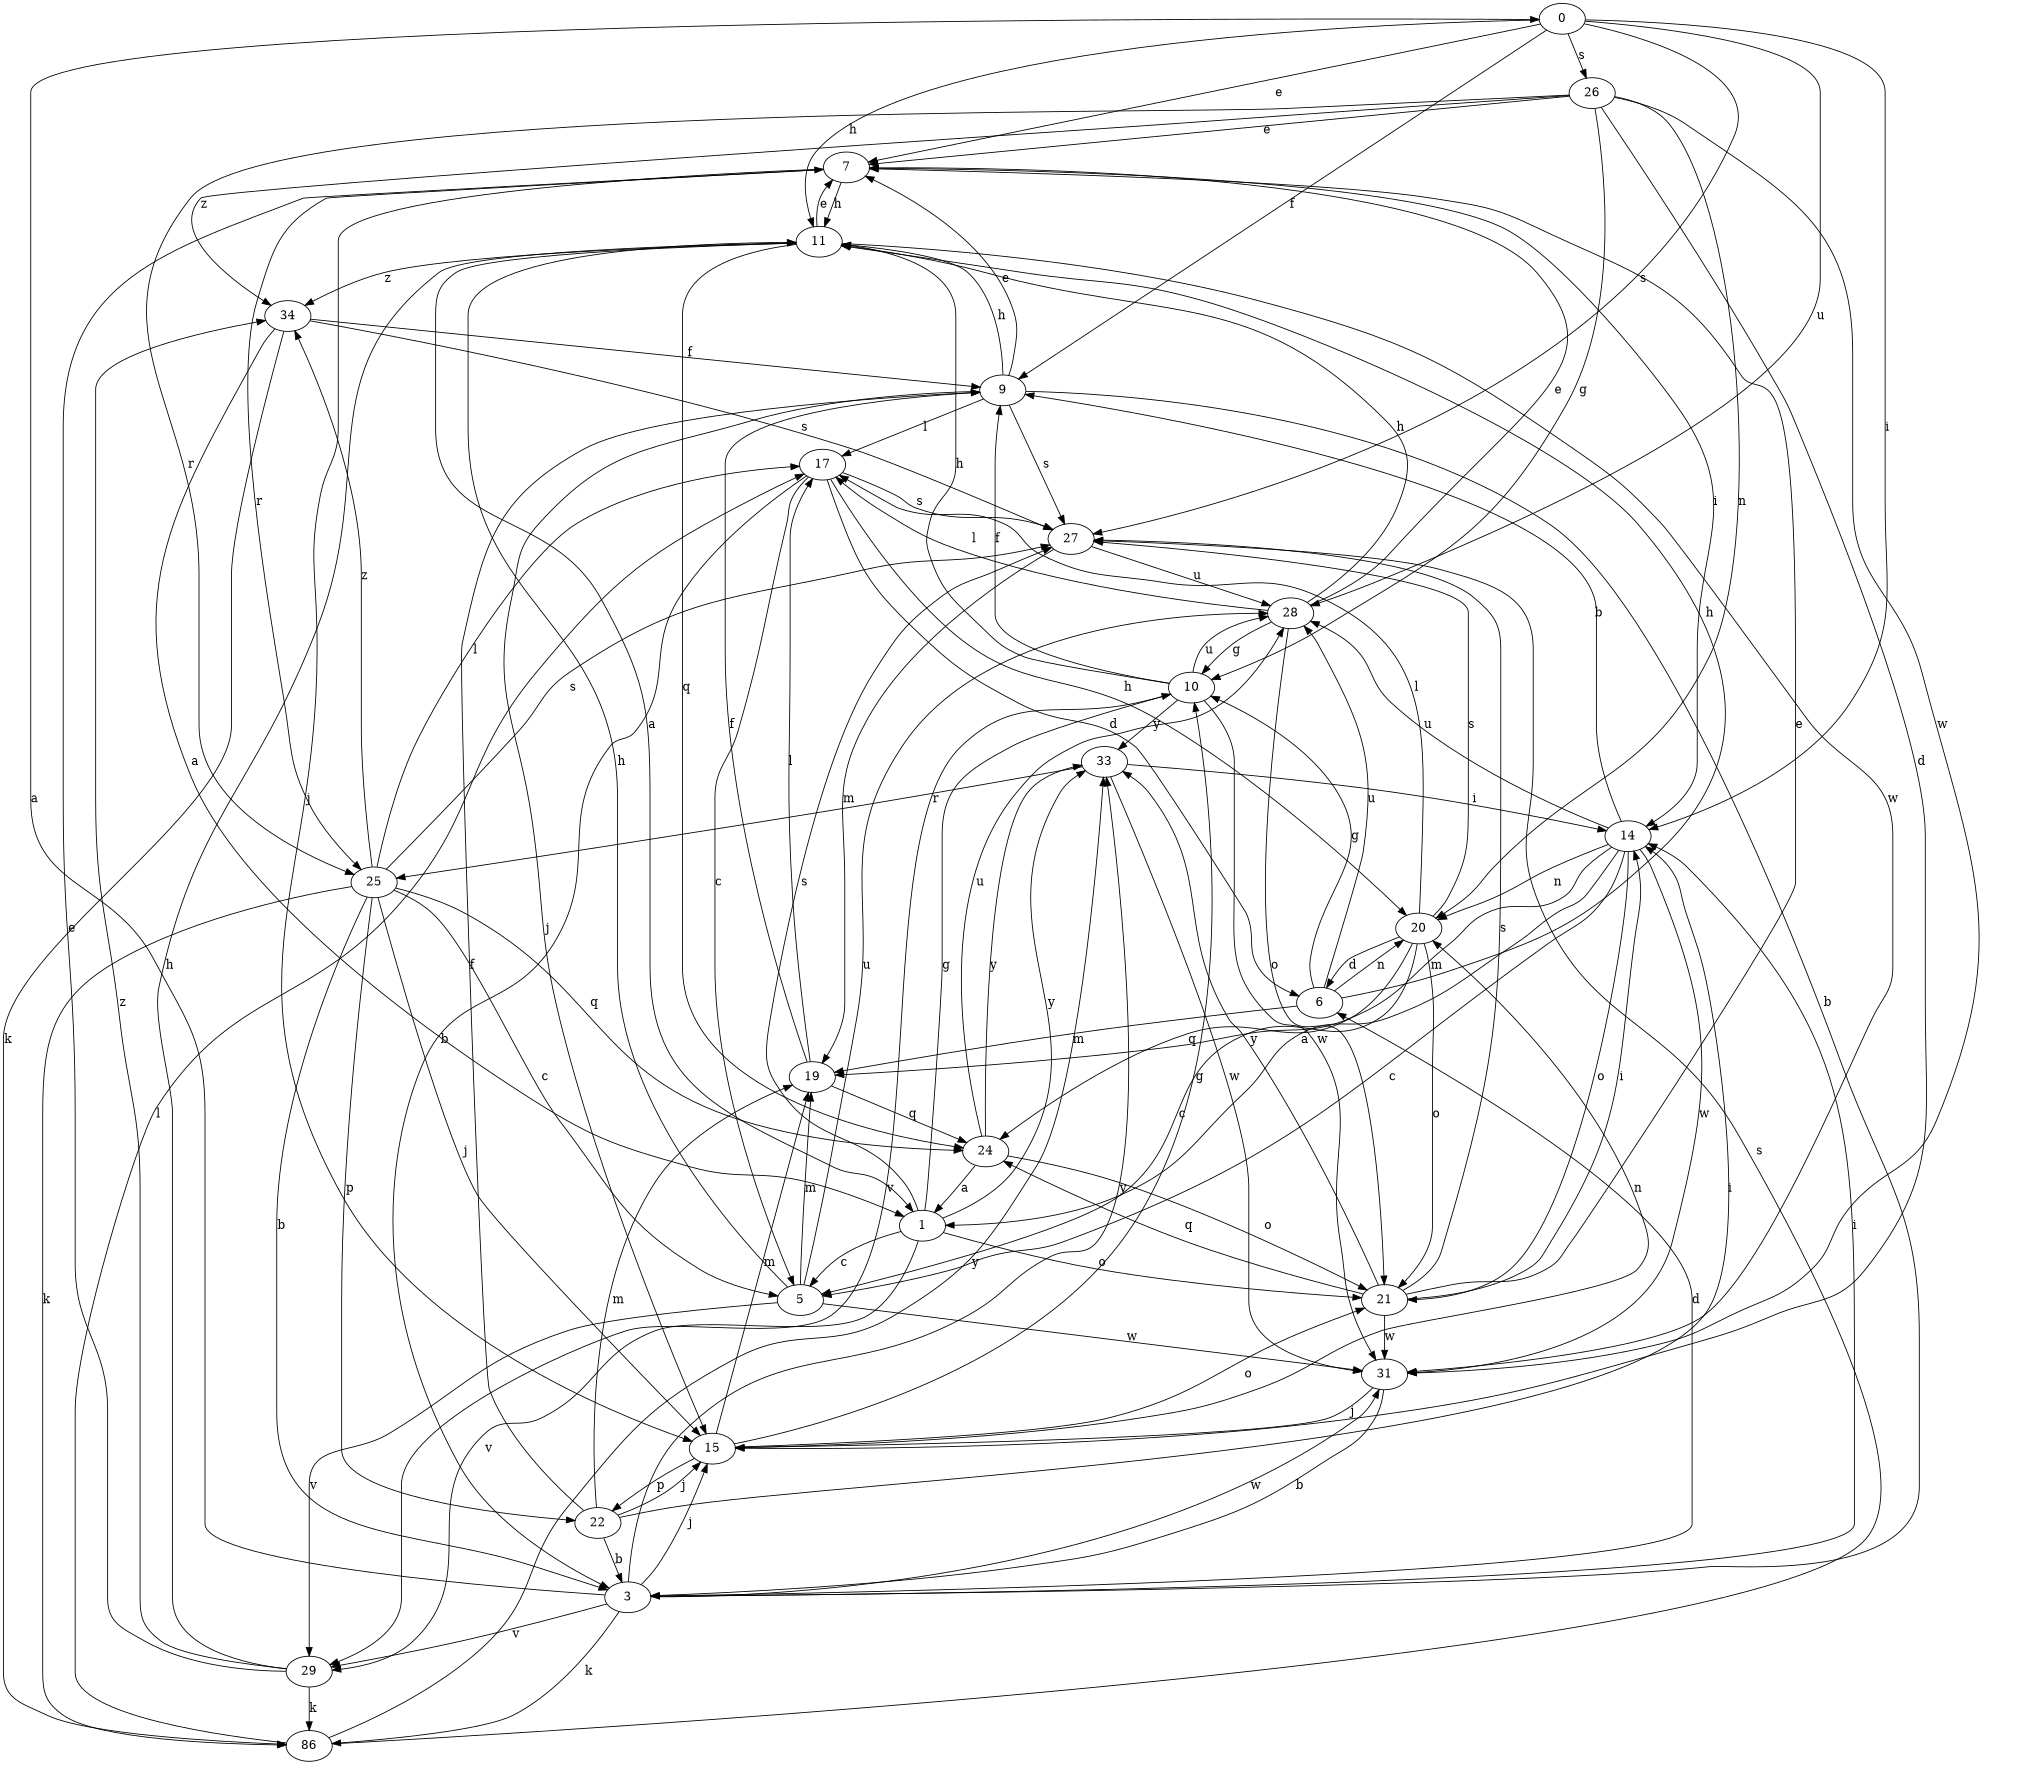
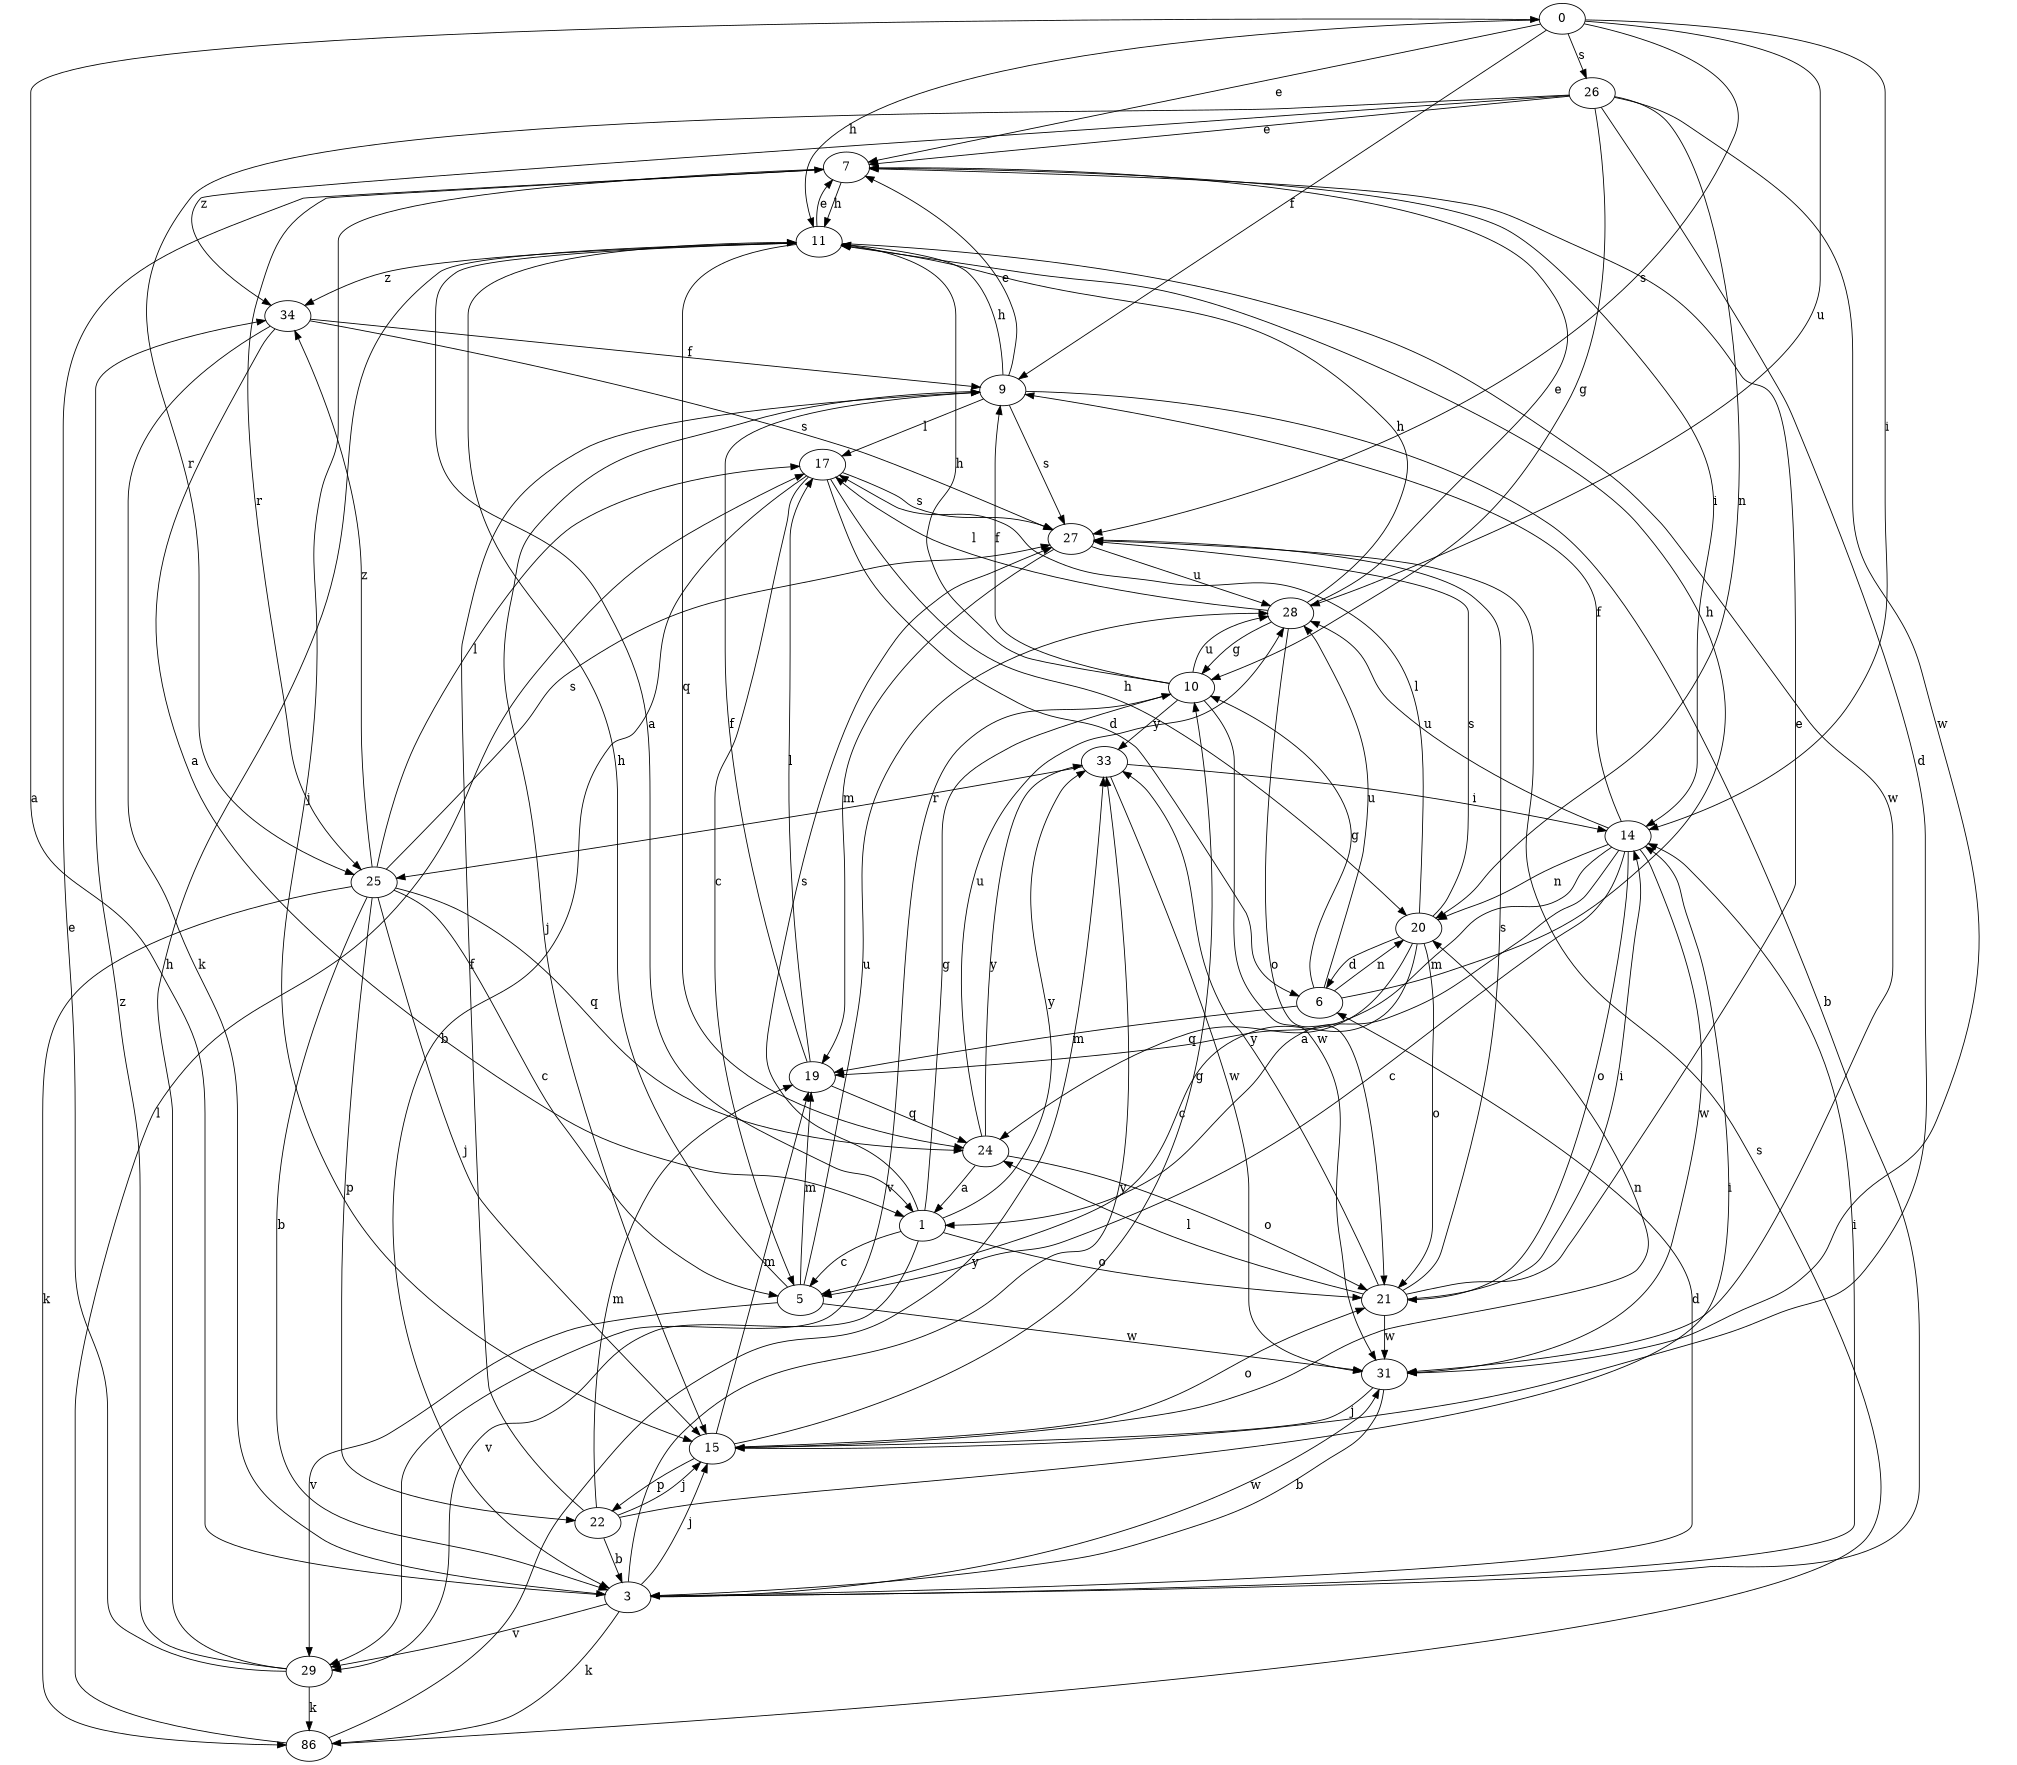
  strict digraph {
    0
    7
    9
    11
    14
    26
    27
    28
    15
    25
    3
    17
    1
    31
    24
    34
    5
    21
    19
    20
    10
    29
    33
    n24 [label=86]
    6
    22
    0 -> 7 [label=e]
    0 -> 9 [label=f]
    0 -> 11 [label=h]
    0 -> 14 [label=i]
    0 -> 26 [label=s]
    0 -> 27 [label=s]
    0 -> 28 [label=u]
    7 -> 11 [label=h]
    7 -> 14 [label=i]
    7 -> 15 [label=j]
    7 -> 25 [label=r]
    9 -> 7 [label=e]
    9 -> 11 [label=h]
    9 -> 27 [label=s]
    9 -> 15 [label=j]
    9 -> 3 [label=b]
    9 -> 17 [label=l]
    11 -> 7 [label=e]
    11 -> 1 [label=a]
    11 -> 31 [label=w]
    11 -> 24 [label=q]
    11 -> 34 [label=z]
-   14 -> 9 [label=b]
+   14 -> 9 [label=f]
    14 -> 28 [label=u]
    14 -> 1 [label=a]
    14 -> 31 [label=w]
    14 -> 5 [label=c]
    14 -> 21 [label=o]
    14 -> 19 [label=m]
    14 -> 20 [label=n]
    26 -> 7 [label=e]
    26 -> 15 [label=d]
    26 -> 25 [label=r]
    26 -> 31 [label=w]
    26 -> 34 [label=z]
    26 -> 20 [label=n]
    26 -> 10 [label=g]
    27 -> 28 [label=u]
    27 -> 19 [label=m]
    28 -> 7 [label=e]
    28 -> 11 [label=h]
    28 -> 17 [label=l]
    28 -> 21 [label=o]
    28 -> 10 [label=g]
    15 -> 21 [label=o]
    15 -> 19 [label=m]
    15 -> 20 [label=n]
    15 -> 10 [label=g]
    15 -> 22 [label=p]
    25 -> 27 [label=s]
    25 -> 15 [label=j]
    25 -> 3 [label=b]
    25 -> 17 [label=l]
    25 -> 24 [label=q]
    25 -> 34 [label=z]
    25 -> 5 [label=c]
    25 -> n24 [label=k]
    25 -> 22 [label=p]
    3 -> 0 [label=a]
    3 -> 14 [label=i]
    3 -> 15 [label=j]
    3 -> 31 [label=w]
    3 -> 29 [label=v]
    3 -> 33 [label=y]
    3 -> n24 [label=k]
    3 -> 6 [label=d]
    17 -> 27 [label=s]
    17 -> 3 [label=b]
    17 -> 5 [label=c]
    17 -> 20 [label=h]
    17 -> 6 [label=d]
    1 -> 27 [label=s]
    1 -> 5 [label=c]
    1 -> 21 [label=o]
    1 -> 10 [label=g]
    1 -> 29 [label=v]
    1 -> 33 [label=y]
    31 -> 15 [label=j]
    31 -> 3 [label=b]
    24 -> 28 [label=u]
    24 -> 1 [label=a]
    24 -> 21 [label=o]
    24 -> 33 [label=y]
    34 -> 9 [label=f]
    34 -> 27 [label=s]
    34 -> 1 [label=a]
-   34 -> n24 [label=k]
+   34 -> 3 [label=k]
    5 -> 11 [label=h]
    5 -> 28 [label=u]
    5 -> 31 [label=w]
    5 -> 19 [label=m]
    5 -> 29 [label=v]
    21 -> 7 [label=e]
    21 -> 14 [label=i]
    21 -> 27 [label=s]
    21 -> 31 [label=w]
-   21 -> 24 [label=q]
+   21 -> 24 [label=l]
    21 -> 33 [label=y]
    19 -> 9 [label=f]
    19 -> 17 [label=l]
    19 -> 24 [label=q]
    20 -> 27 [label=s]
    20 -> 17 [label=l]
    20 -> 24 [label=q]
    20 -> 5 [label=c]
    20 -> 21 [label=o]
    20 -> 6 [label=d]
    10 -> 9 [label=f]
    10 -> 11 [label=h]
    10 -> 28 [label=u]
    10 -> 31 [label=w]
    10 -> 29 [label=v]
    10 -> 33 [label=y]
    29 -> 7 [label=e]
    29 -> 11 [label=h]
    29 -> 34 [label=z]
    29 -> n24 [label=k]
    33 -> 14 [label=i]
    33 -> 25 [label=r]
    33 -> 31 [label=w]
    n24 -> 27 [label=s]
    n24 -> 17 [label=l]
    n24 -> 33 [label=y]
    6 -> 11 [label=h]
    6 -> 28 [label=u]
    6 -> 19 [label=m]
    6 -> 20 [label=n]
    6 -> 10 [label=g]
    22 -> 9 [label=f]
    22 -> 14 [label=i]
    22 -> 15 [label=j]
    22 -> 3 [label=b]
    22 -> 19 [label=m]
  }
